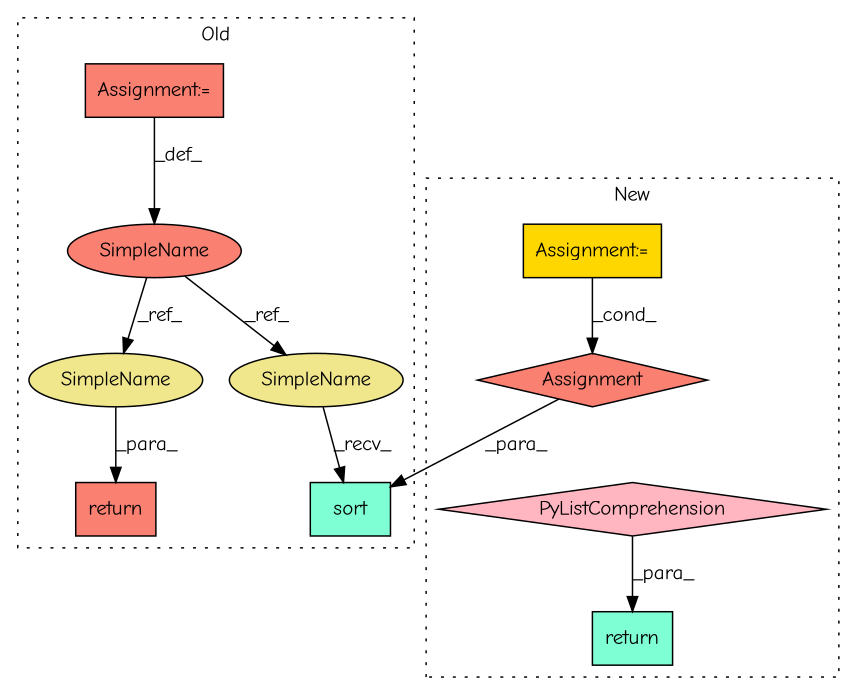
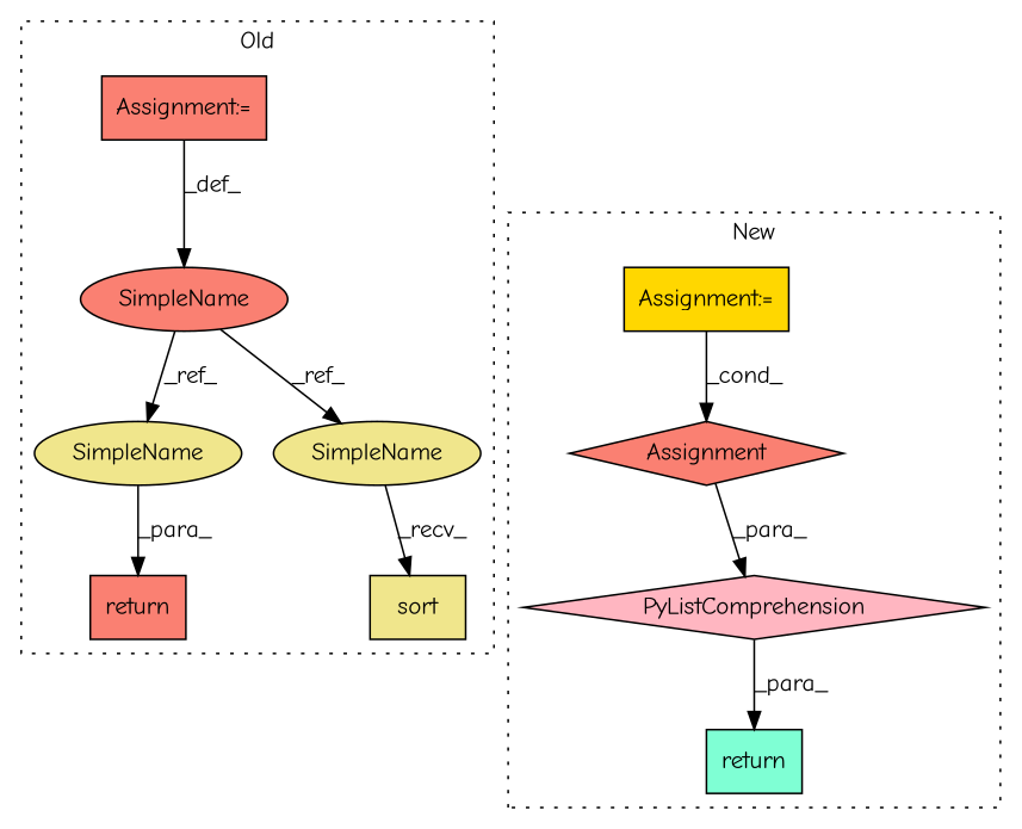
  digraph {
    fontname="Comic Neue"
    node [a=42 fillcolor=salmon fontname="Comic Neue" l=9 s=1742 shape=box style=filled]
    edge [fontname="Comic Neue"]
-   n1 [a=32 fillcolor=aquamarine l=6 label=sort s=1899]
+   n1 [a=32 fillcolor=khaki l=6 label=sort s=1899]
    n2 [a=7 l=58 label="Assignment:=" s=1823]
    n3 [a=41 l=7 label=return s=1911]
    n4 [label=SimpleName s=1701 shape=ellipse]
    n5 [fillcolor=khaki label=SimpleName s=1918 shape=ellipse]
    n6 [fillcolor=khaki label=SimpleName s=1889 shape=ellipse]
    n7 [a=41 fillcolor=aquamarine l=7 label=return s=1803]
    n8 [a=7 fillcolor=gold l=53 label="Assignment:="]
    n9 [a=113 l=53 label=Assignment shape=diamond]
    n10 [a=109 fillcolor=lightpink l=120 label=PyListComprehension s=1683 shape=diamond]
    subgraph cluster_1 {
      label=Old
      style=dotted
      n1
      n2
      n3
      n4
      n5
      n6
    }
    subgraph cluster_2 {
      label=New
      style=dotted
      n7
      n8
      n9
      n10
    }
    n2 -> n4 [label=_def_]
    n4 -> n5 [label=_ref_]
    n4 -> n6 [label=_ref_]
    n5 -> n3 [label=_para_]
    n6 -> n1 [label=_recv_]
    n8 -> n9 [label=_cond_]
-   n9 -> n1 [label=_para_]
+   n9 -> n10 [label=_para_]
    n10 -> n7 [label=_para_]
  }
